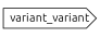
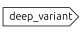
  digraph {
    compound=true
    rankdir=LR
    fontname=Ubuntu
-   n1 [fontname=Ubuntu label=variant_variant shape=cds]
+   n1 [fontname=Ubuntu label=deep_variant shape=cds]
  }
